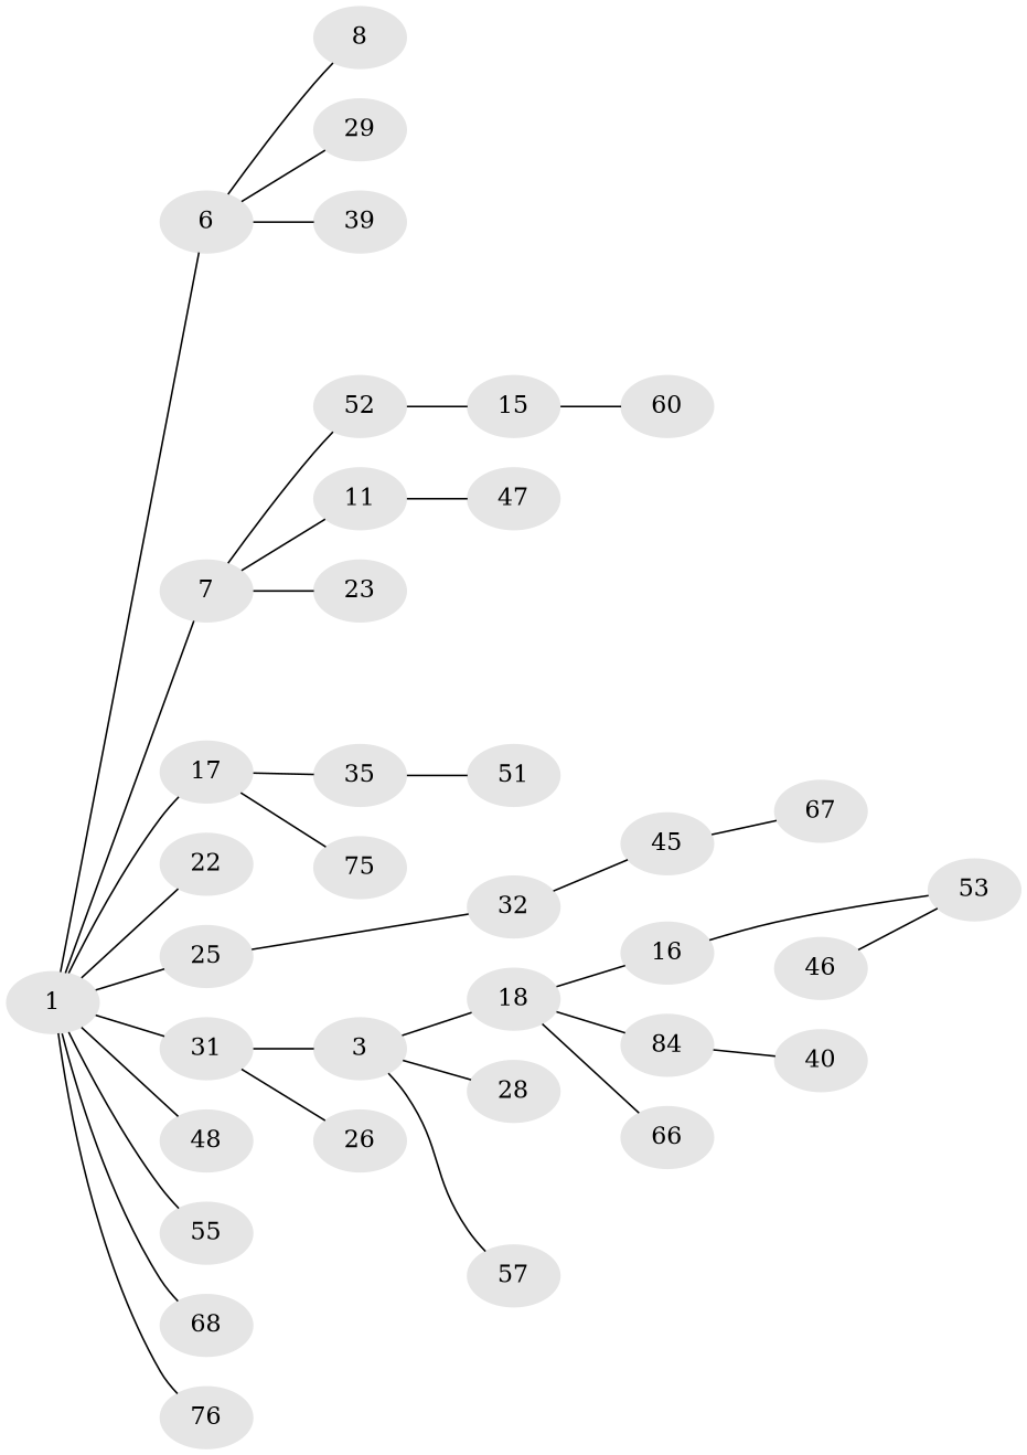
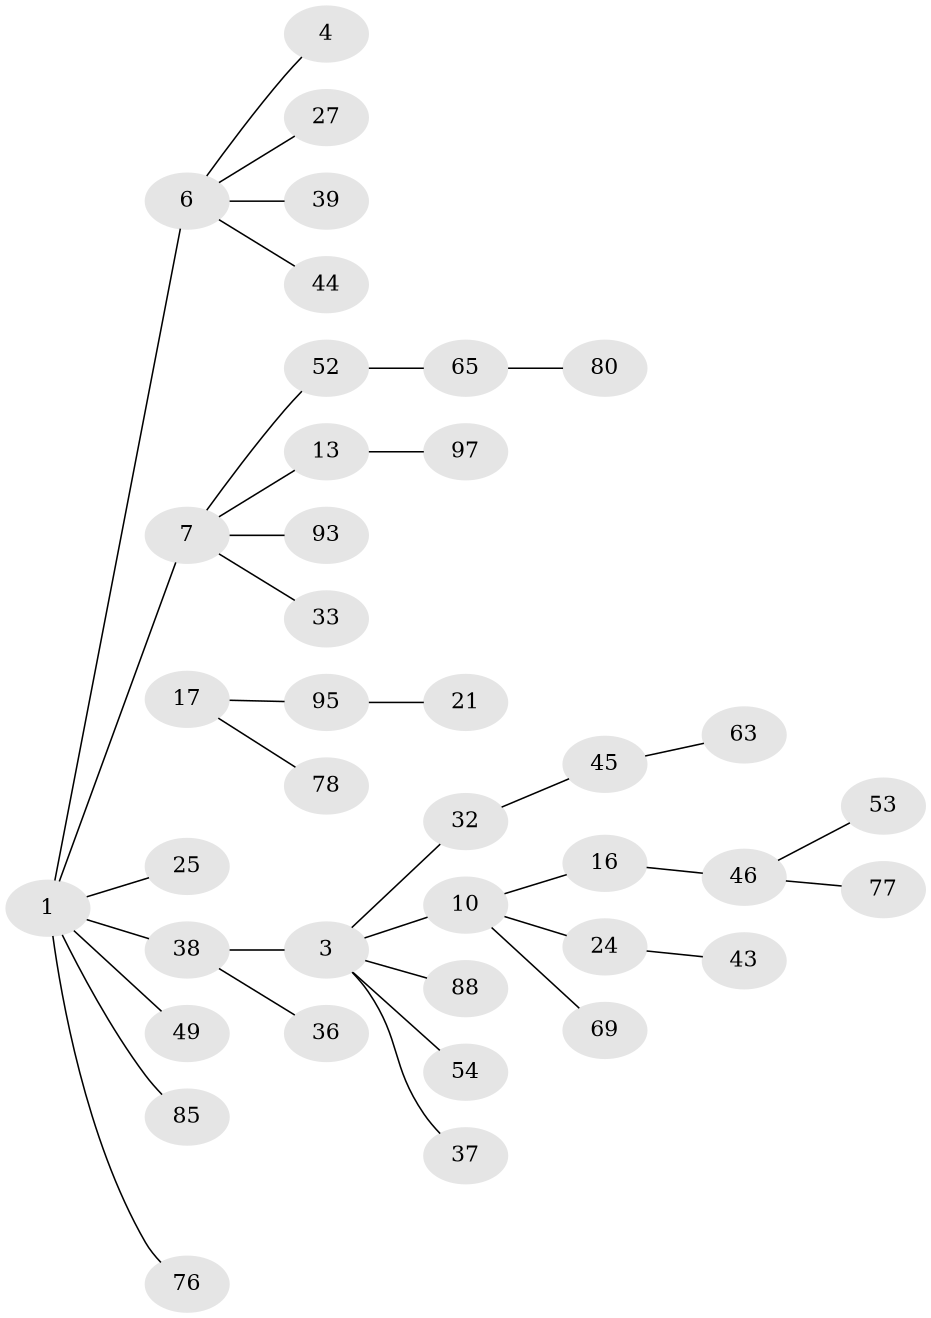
  graph {
    rankdir=LR
    node [color=gray90 style=filled]
    1 [super="+2+11"]
    n2 [label=6 super="+6"]
    7 [super="+9+14"]
    17 [super="+20+18"]
-   22
    25
-   31
-   49 [super="+62" label=48]
-   55 [super="+64"]
-   68
+   31 [label=38]
+   49 [super="+62"]
+   55 [super="+64" label=85]
    76
    3 [super="+26+5"]
-   10 [super="+41+66" label=18]
-   28
+   10 [super="+41+66"]
+   28 [label=88]
    32
-   57
-   8
-   29
+   54
+   57 [label=37]
+   8 [label=4]
+   29 [label=27]
    39
+   44
    n22 [label=52]
-   13 [super="+37" label=11]
-   23 [super="+71+42"]
-   35
-   75
-   36 [super="+82" label=26]
+   13 [super="+37"]
+   23 [super="+71+42" label=93]
+   33
+   35 [label=95]
+   75 [label=78]
+   36 [super="+82"]
    16 [super="+79"]
-   24 [super="+27+48" label=84]
-   69 [label=66]
+   24 [super="+27+48"]
+   69
    45
-   15 [super="+30"]
-   47 [super="+70"]
+   15 [super="+30" label=65]
+   47 [super="+70" label=97]
    46
-   43 [label=40]
-   80 [label=60]
+   43
+   80
    53
-   51 [super="+60"]
-   67 [super="+83"]
+   77
+   51 [super="+60" label=21]
+   67 [super="+83" label=63]
    1 -- n2
    1 -- 7
-   1 -- 17
-   1 -- 22
    1 -- 25
    1 -- 31
    1 -- 49
    1 -- 55
-   1 -- 68
    1 -- 76
    n2 -- 8
    n2 -- 29
    n2 -- 39
+   n2 -- 44
    7 -- n22
    7 -- 13
    7 -- 23
+   7 -- 33
    17 -- 35
    17 -- 75
    31 -- 3
    31 -- 36
    3 -- 10
    3 -- 28
-   25 -- 32
+   3 -- 32
+   3 -- 54
    3 -- 57
    10 -- 16
    10 -- 24
    10 -- 69
    32 -- 45
    n22 -- 15
    13 -- 47
    35 -- 51
-   16 -- 53
+   16 -- 46
    24 -- 43
    45 -- 67
    15 -- 80
    46 -- 53
+   46 -- 77
  }
